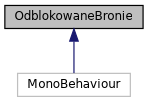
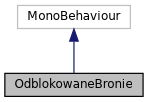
  digraph {
    node [fontname=Helvetica fontsize=10 shape=record style=filled]
    n1 [color=black fillcolor=grey75 fontcolor=black height=0.2 label=OdblokowaneBronie width=0.4]
    n2 [color=grey75 fillcolor=white height=0.2 label=MonoBehaviour width=0.4]
-   n1 -> n2 [color=midnightblue dir=back fontname=Helvetica fontsize=10 labelfontname=Helvetica labelfontsize=10 style=solid]
+   n2 -> n1 [color=midnightblue dir=back fontname=Helvetica fontsize=10 labelfontname=Helvetica labelfontsize=10 style=solid]
  }
